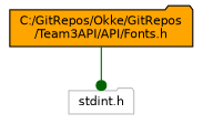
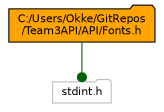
  digraph {
    node [fontname=Helvetica fontsize=10 shape=folder style=filled]
-   n1 [color=black fillcolor=orange fontcolor=black height=0.2 label="C:/GitRepos/Okke/GitRepos\l/Team3API/API/Fonts.h" width=0.4]
+   n1 [color=black fillcolor=orange fontcolor=black height=0.2 label="C:/Users/Okke/GitRepos\l/Team3API/API/Fonts.h" width=0.4]
    n2 [color=grey75 fillcolor=white height=0.2 label="stdint.h" width=0.4]
    n1 -> n2 [color=darkgreen fontname=Helvetica fontsize=10 labelfontname=Helvetica labelfontsize=10 style=solid arrowhead=dot]
  }
